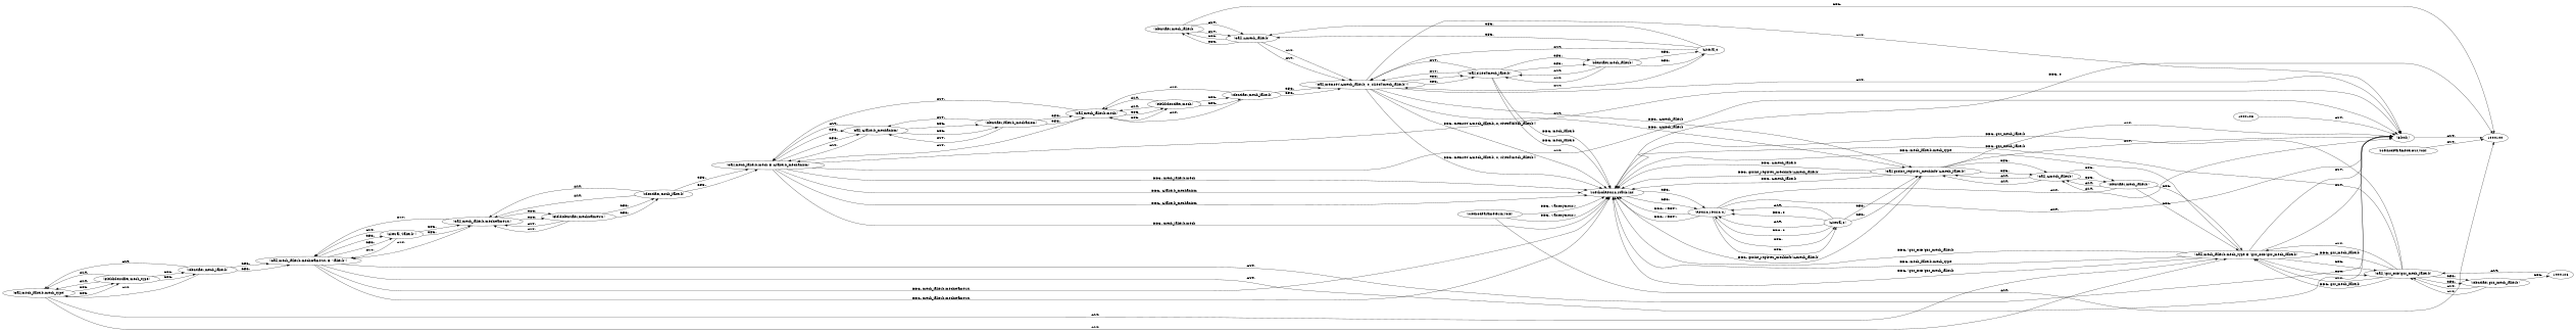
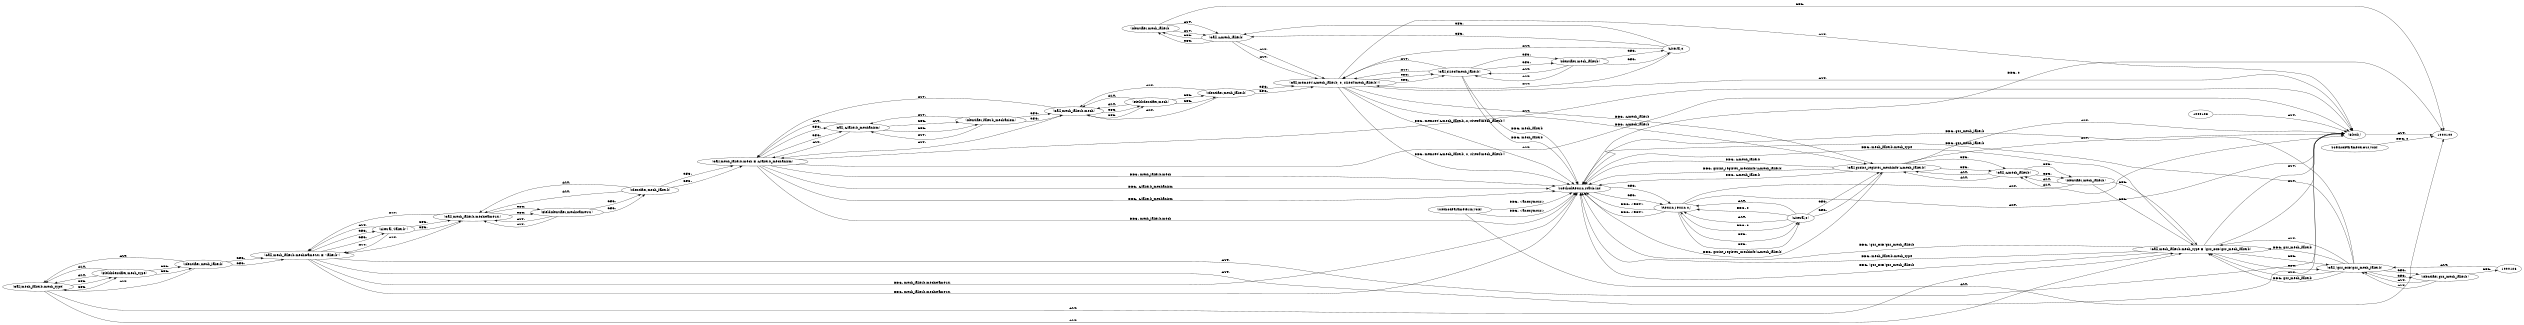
  digraph {
    rankdir=LR
    n1 [label="(MethodReturn,static int)"]
    n2 [label="(Return,return 0;)"]
    1000100
    n4 [label="(Block,)"]
    n5 [label="(Literal,0)"]
    n6 [label="(MethodParameterIn,void)"]
    n7 [label="(MethodParameterOut,void)"]
    n8 [label="(Call,&mech_iakerb)"]
    n9 [label="(Identifier,mech_iakerb)"]
    n10 [label="(Call,gssint_register_mechinfo(&mech_iakerb))"]
    n11 [label="(Call,mech_iakerb.mech_type = (gss_OID)gss_mech_iakerb)"]
    n12 [label="(Call,(gss_OID)gss_mech_iakerb)"]
    n13 [label="(Call,&mech_iakerb)"]
    n14 [label="(Identifier,mech_iakerb)"]
    n15 [label="(Call,memset(&mech_iakerb, 0, sizeof(mech_iakerb)))"]
    n16 [label="(Call,sizeof(mech_iakerb))"]
    n17 [label="(Literal,0)"]
    n18 [label="(Identifier,mech_iakerb)"]
    n19 [label="(FieldIdentifier,mech)"]
    n20 [label="(Call,mech_iakerb.mech)"]
    n21 [label="(Identifier,mech_iakerb)"]
    n22 [label="(Call,mech_iakerb.mech = &iakerb_mechanism)"]
    n23 [label="(Call,&iakerb_mechanism)"]
    n24 [label="(Identifier,iakerb_mechanism)"]
    n25 [label="(FieldIdentifier,mechNameStr)"]
    n26 [label="(Call,mech_iakerb.mechNameStr)"]
    n27 [label="(Identifier,mech_iakerb)"]
    n28 [label="(Call,mech_iakerb.mechNameStr = \"iakerb\")"]
    n29 [label="(Literal,\"iakerb\")"]
    n30 [label="(FieldIdentifier,mech_type)"]
    n31 [label="(Call,mech_iakerb.mech_type)"]
    n32 [label="(Identifier,mech_iakerb)"]
    n33 [label="(Identifier,gss_mech_iakerb)"]
    1000126
    1000103
    n1 -> n2 [label="CFG: "]
    n1 -> n2 [label="CFG: "]
    n1 -> 1000100 [label="DDG: 0"]
    n2 -> n1 [label="DDG: <RET>"]
    n2 -> n1 [label="DDG: <RET>"]
    n2 -> n4 [label="AST: "]
    n2 -> n4 [label="AST: "]
    n2 -> n5 [label="CFG: "]
    n2 -> n5 [label="CFG: "]
    n4 -> 1000100 [label="AST: "]
    n5 -> n2 [label="AST: "]
    n5 -> n2 [label="DDG: 0"]
    n5 -> n2 [label="AST: "]
    n5 -> n2 [label="DDG: 0"]
    n5 -> n10 [label="CFG: "]
    n5 -> n10 [label="CFG: "]
    n6 -> n1 [label="DDG: <anonymous>"]
    n6 -> n1 [label="DDG: <anonymous>"]
    n6 -> 1000100 [label="AST: "]
-   n7 -> 1000100 [label="AST: "]
+   n7 -> 1000100 [label="DDG: 0"]
    n8 -> n9 [label="CFG: "]
    n8 -> n9 [label="CFG: "]
    n8 -> n10 [label="AST: "]
    n8 -> n10 [label="AST: "]
    n9 -> n8 [label="AST: "]
    n9 -> n8 [label="AST: "]
    n9 -> n11 [label="CFG: "]
    n9 -> n11 [label="CFG: "]
    n10 -> n1 [label="DDG: &mech_iakerb"]
    n10 -> n1 [label="DDG: gssint_register_mechinfo(&mech_iakerb)"]
    n10 -> n1 [label="DDG: &mech_iakerb"]
    n10 -> n1 [label="DDG: gssint_register_mechinfo(&mech_iakerb)"]
    n10 -> n4 [label="AST: "]
    n10 -> n4 [label="AST: "]
    n10 -> n8 [label="CFG: "]
    n10 -> n8 [label="CFG: "]
    n11 -> n1 [label="DDG: (gss_OID)gss_mech_iakerb"]
    n11 -> n1 [label="DDG: mech_iakerb.mech_type"]
    n11 -> n1 [label="DDG: (gss_OID)gss_mech_iakerb"]
    n11 -> n1 [label="DDG: mech_iakerb.mech_type"]
    n11 -> n4 [label="AST: "]
    n11 -> n4 [label="AST: "]
    n11 -> n12 [label="CFG: "]
    n11 -> n12 [label="CFG: "]
    n12 -> n1 [label="DDG: gss_mech_iakerb"]
    n12 -> n1 [label="DDG: gss_mech_iakerb"]
    n12 -> n11 [label="AST: "]
    n12 -> n11 [label="DDG: gss_mech_iakerb"]
    n12 -> n11 [label="AST: "]
    n12 -> n11 [label="DDG: gss_mech_iakerb"]
    n12 -> n33 [label="CFG: "]
    n12 -> n33 [label="CFG: "]
    n13 -> n14 [label="CFG: "]
    n13 -> n14 [label="CFG: "]
    n13 -> n15 [label="AST: "]
    n13 -> n15 [label="AST: "]
    n14 -> 1000100 [label="CFG: "]
    n14 -> n13 [label="AST: "]
    n14 -> n13 [label="AST: "]
    n15 -> n1 [label="DDG: memset(&mech_iakerb, 0, sizeof(mech_iakerb))"]
    n15 -> n1 [label="DDG: memset(&mech_iakerb, 0, sizeof(mech_iakerb))"]
    n15 -> n4 [label="AST: "]
    n15 -> n4 [label="AST: "]
    n15 -> n10 [label="DDG: &mech_iakerb"]
    n15 -> n10 [label="DDG: &mech_iakerb"]
    n15 -> n16 [label="CFG: "]
    n15 -> n16 [label="CFG: "]
    n16 -> n1 [label="DDG: mech_iakerb"]
    n16 -> n1 [label="DDG: mech_iakerb"]
    n16 -> n15 [label="AST: "]
    n16 -> n15 [label="AST: "]
    n16 -> n18 [label="CFG: "]
    n16 -> n18 [label="CFG: "]
    n17 -> n13 [label="CFG: "]
    n17 -> n13 [label="CFG: "]
    n17 -> n15 [label="AST: "]
    n17 -> n15 [label="AST: "]
    n18 -> n16 [label="AST: "]
    n18 -> n16 [label="AST: "]
    n18 -> n17 [label="CFG: "]
    n18 -> n17 [label="CFG: "]
    n19 -> n20 [label="AST: "]
    n19 -> n20 [label="AST: "]
    n19 -> n21 [label="CFG: "]
    n19 -> n21 [label="CFG: "]
    n20 -> n19 [label="CFG: "]
    n20 -> n19 [label="CFG: "]
    n20 -> n22 [label="AST: "]
    n20 -> n22 [label="AST: "]
    n21 -> n15 [label="CFG: "]
    n21 -> n15 [label="CFG: "]
    n21 -> n20 [label="AST: "]
    n21 -> n20 [label="AST: "]
    n22 -> n1 [label="DDG: &iakerb_mechanism"]
    n22 -> n1 [label="DDG: mech_iakerb.mech"]
    n22 -> n1 [label="DDG: &iakerb_mechanism"]
    n22 -> n1 [label="DDG: mech_iakerb.mech"]
    n22 -> n4 [label="AST: "]
    n22 -> n4 [label="AST: "]
    n22 -> n23 [label="CFG: "]
    n22 -> n23 [label="CFG: "]
    n23 -> n22 [label="AST: "]
    n23 -> n22 [label="AST: "]
    n23 -> n24 [label="CFG: "]
    n23 -> n24 [label="CFG: "]
    n24 -> n20 [label="CFG: "]
    n24 -> n20 [label="CFG: "]
    n24 -> n23 [label="AST: "]
    n24 -> n23 [label="AST: "]
    n25 -> n26 [label="AST: "]
    n25 -> n26 [label="AST: "]
    n25 -> n27 [label="CFG: "]
    n25 -> n27 [label="CFG: "]
    n26 -> n25 [label="CFG: "]
    n26 -> n25 [label="CFG: "]
    n26 -> n28 [label="AST: "]
    n26 -> n28 [label="AST: "]
    n27 -> n22 [label="CFG: "]
    n27 -> n22 [label="CFG: "]
    n27 -> n26 [label="AST: "]
    n27 -> n26 [label="AST: "]
    n28 -> n1 [label="DDG: mech_iakerb.mechNameStr"]
    n28 -> n1 [label="DDG: mech_iakerb.mechNameStr"]
    n28 -> n4 [label="AST: "]
    n28 -> n4 [label="AST: "]
    n28 -> n29 [label="CFG: "]
    n28 -> n29 [label="CFG: "]
    n29 -> n26 [label="CFG: "]
    n29 -> n26 [label="CFG: "]
    n29 -> n28 [label="AST: "]
    n29 -> n28 [label="AST: "]
    n30 -> n31 [label="AST: "]
    n30 -> n31 [label="AST: "]
    n30 -> n32 [label="CFG: "]
    n30 -> n32 [label="CFG: "]
    n31 -> n11 [label="AST: "]
    n31 -> n11 [label="AST: "]
    n31 -> n30 [label="CFG: "]
    n31 -> n30 [label="CFG: "]
    n32 -> n28 [label="CFG: "]
    n32 -> n28 [label="CFG: "]
    n32 -> n31 [label="AST: "]
    n32 -> n31 [label="AST: "]
    n33 -> n12 [label="AST: "]
    n33 -> n12 [label="AST: "]
    n33 -> 1000126 [label="CFG: "]
    1000126 -> n12 [label="AST: "]
    1000103 -> n4 [label="AST: "]
  }
